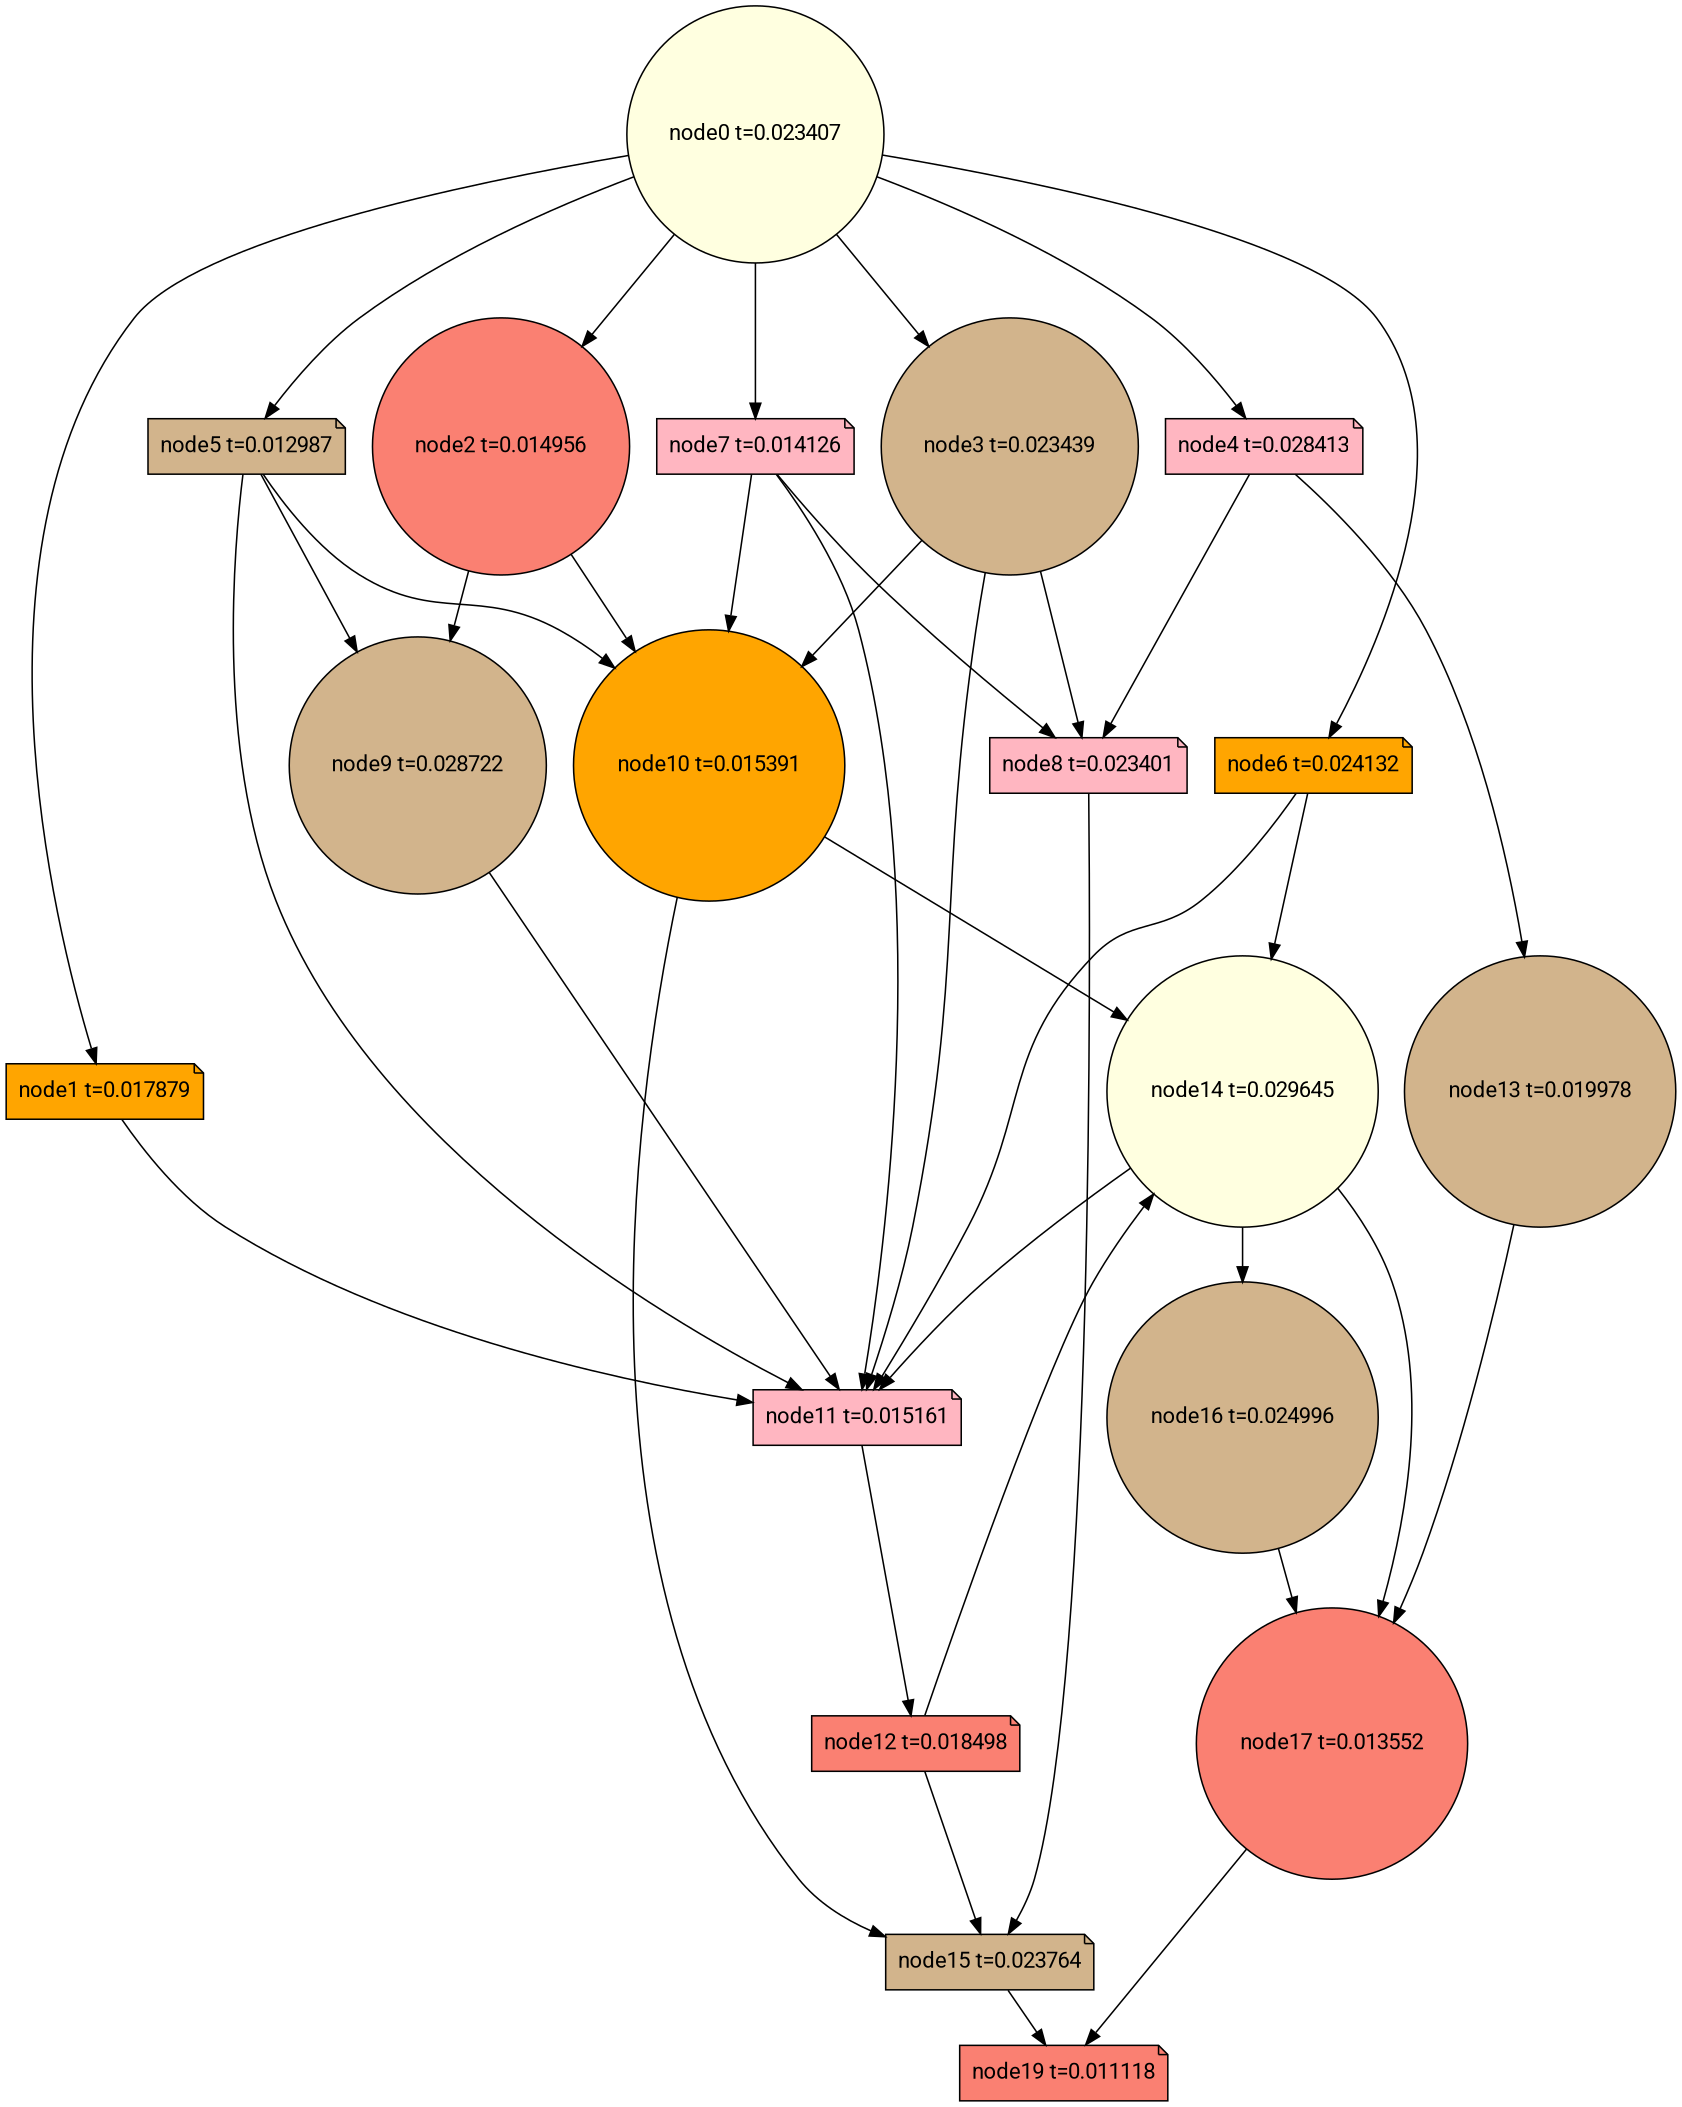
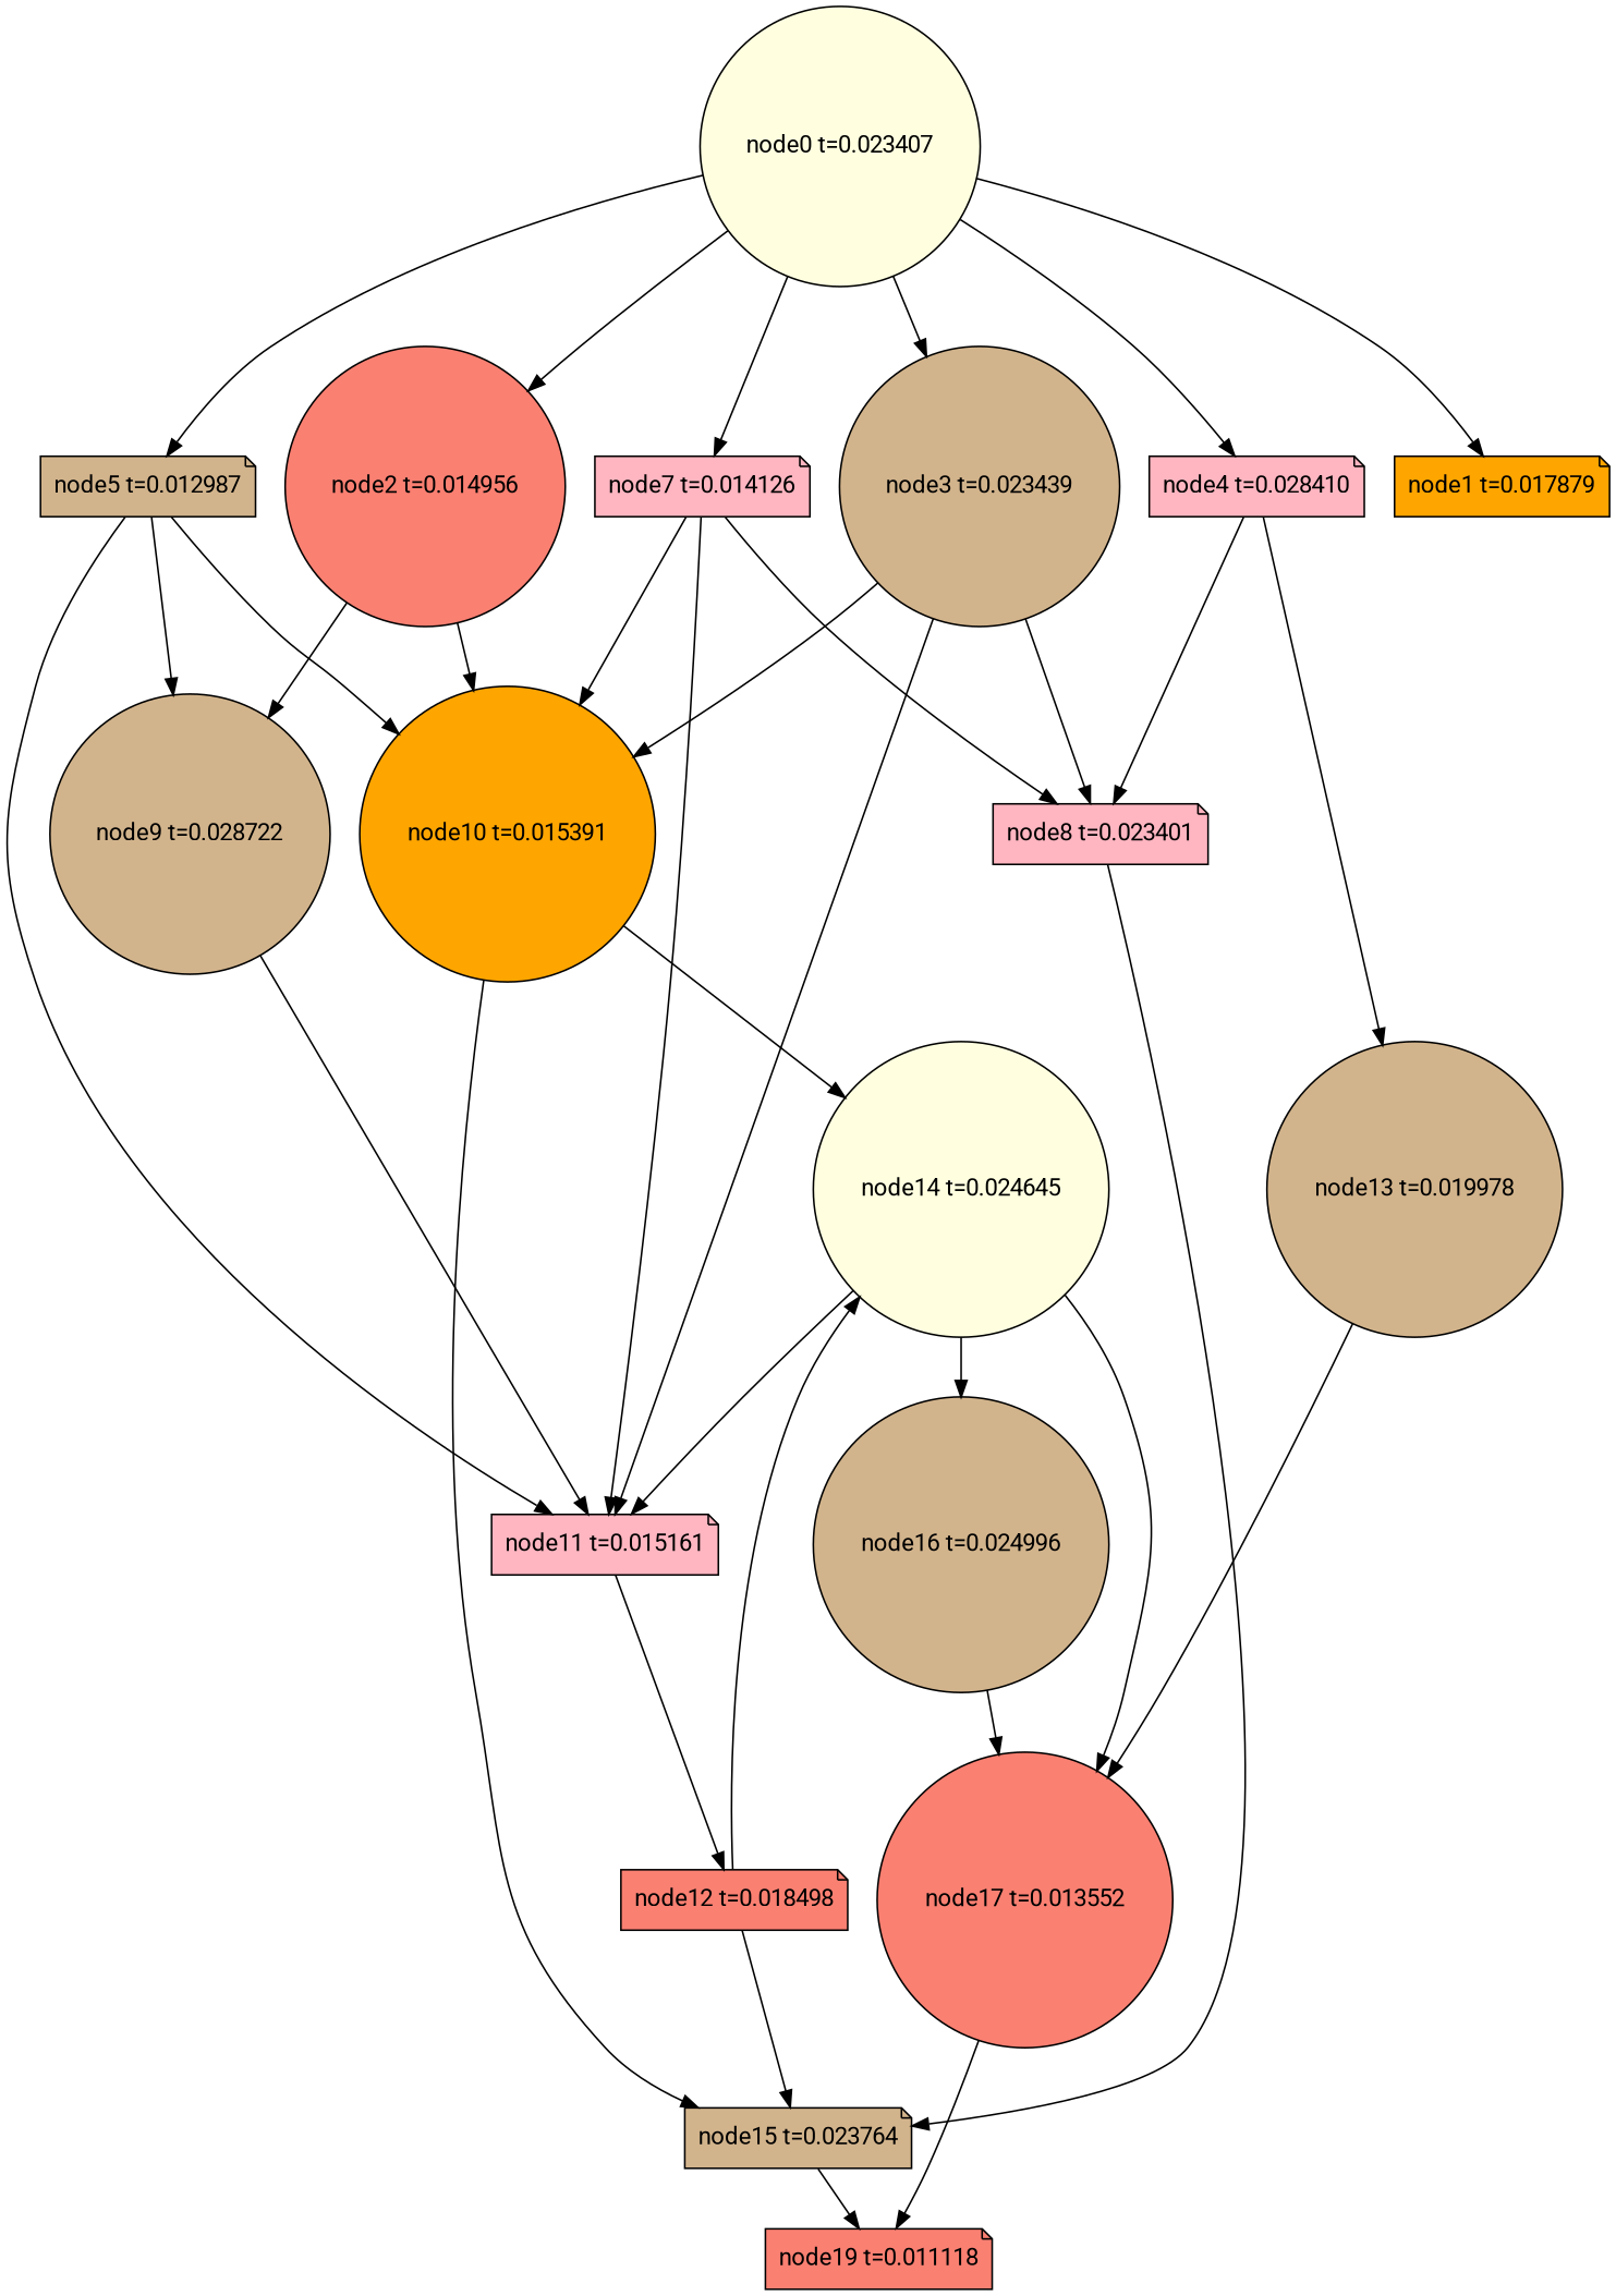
  digraph {
    fontname=Roboto
    node [fillcolor=tan fontname=Roboto shape=note style=filled]
    edge [fontname=Roboto]
    n1 [fillcolor=salmon label="node19 t=0.011118"]
    n2 [fillcolor=salmon label="node17 t=0.013552" shape=circle]
    n3 [label="node16 t=0.024996" shape=circle]
    n4 [label="node15 t=0.023764"]
-   n5 [fillcolor=lightyellow label="node14 t=0.029645" shape=circle]
+   n5 [fillcolor=lightyellow label="node14 t=0.024645" shape=circle]
    n6 [fillcolor=lightpink label="node11 t=0.015161"]
    n7 [label="node13 t=0.019978" shape=circle]
    n8 [fillcolor=salmon label="node12 t=0.018498"]
    n9 [fillcolor=orange label="node10 t=0.015391" shape=circle]
    n10 [label="node9 t=0.028722" shape=circle]
    n11 [fillcolor=lightpink label="node8 t=0.023401"]
    n12 [fillcolor=lightpink label="node7 t=0.014126"]
-   n13 [fillcolor=orange label="node6 t=0.024132"]
    n14 [label="node5 t=0.012987"]
-   n15 [fillcolor=lightpink label="node4 t=0.028413"]
+   n15 [fillcolor=lightpink label="node4 t=0.028410"]
    n16 [label="node3 t=0.023439" shape=circle]
    n17 [fillcolor=salmon label="node2 t=0.014956" shape=circle]
    n18 [fillcolor=orange label="node1 t=0.017879"]
    n19 [fillcolor=lightyellow label="node0 t=0.023407" shape=circle]
    n2 -> n1
    n3 -> n2
    n4 -> n1
    n5 -> n2
    n5 -> n3
    n5 -> n6
    n6 -> n8
    n7 -> n2
    n8 -> n4
    n8 -> n5
    n9 -> n4
    n9 -> n5
    n10 -> n6
    n11 -> n4
    n12 -> n6
    n12 -> n9
    n12 -> n11
-   n13 -> n5
-   n13 -> n6
    n14 -> n6
    n14 -> n9
    n14 -> n10
    n15 -> n7
    n15 -> n11
    n16 -> n6
    n16 -> n9
    n16 -> n11
    n17 -> n9
    n17 -> n10
-   n18 -> n6
    n19 -> n12
-   n19 -> n13
    n19 -> n14
    n19 -> n15
    n19 -> n16
    n19 -> n17
    n19 -> n18
  }
